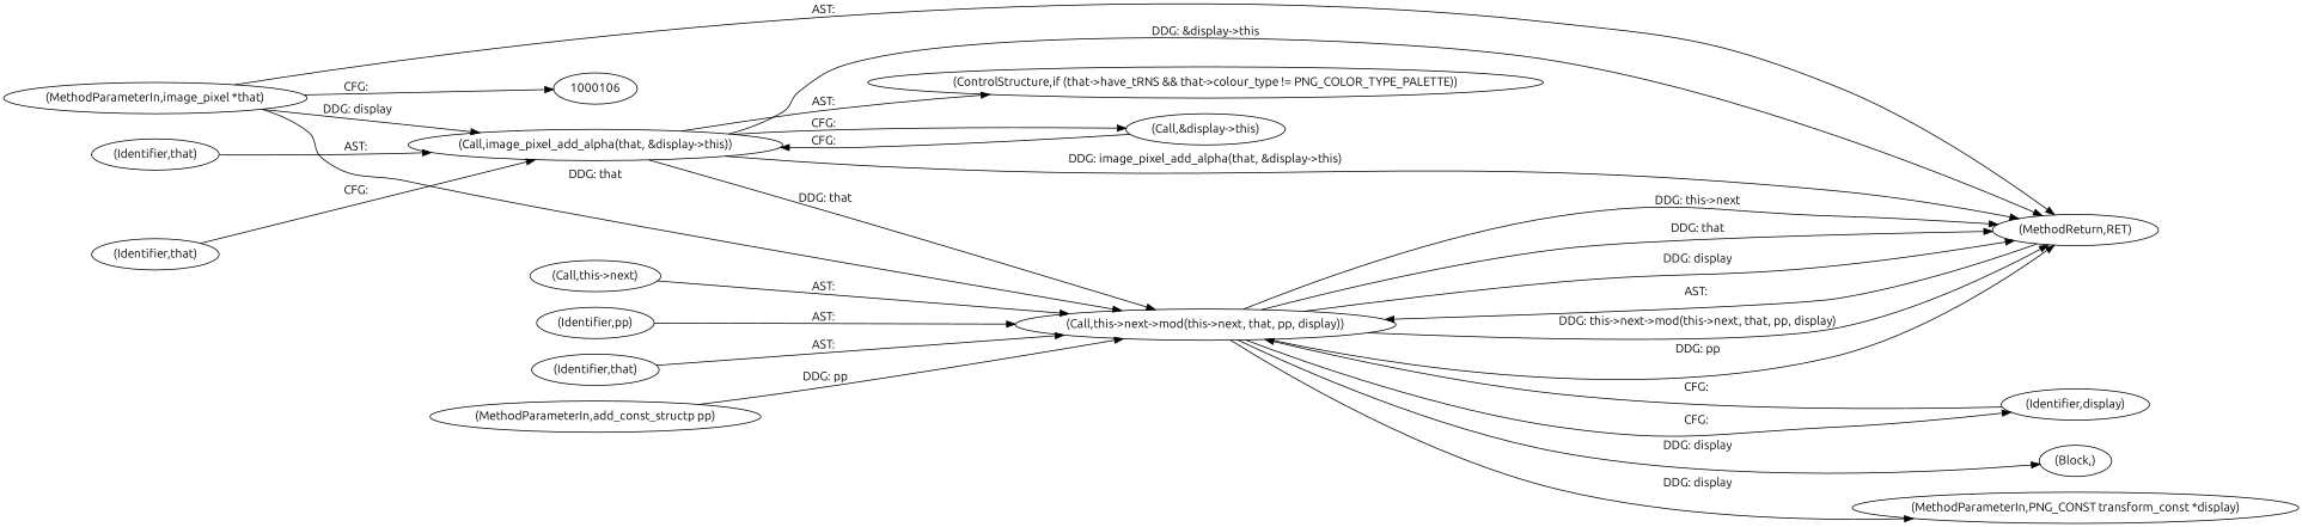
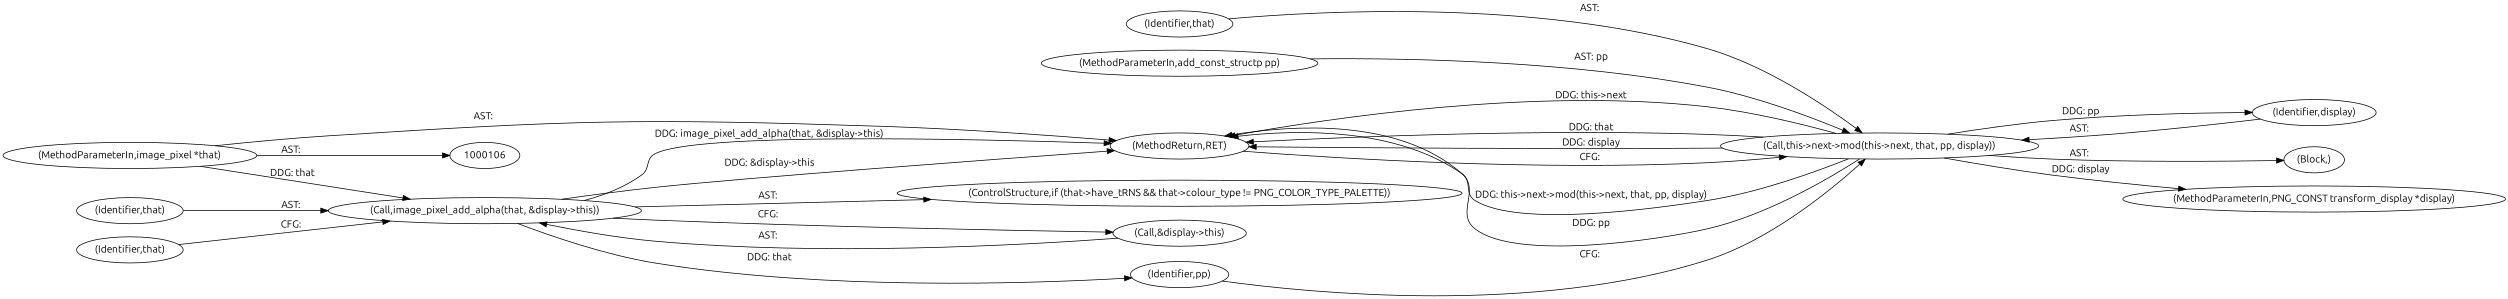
  digraph {
    fontname=Ubuntu
    rankdir=LR
    node [fontname=Ubuntu]
    edge [fontname=Ubuntu]
    n1 [label="(Call,image_pixel_add_alpha(that, &display->this))"]
    n2 [label="(Call,this->next->mod(this->next, that, pp, display))"]
    n3 [label="(MethodReturn,RET)"]
    n4 [label="(ControlStructure,if (that->have_tRNS && that->colour_type != PNG_COLOR_TYPE_PALETTE))"]
    n5 [label="(Call,&display->this)"]
    n6 [label="(Identifier,display)"]
    n7 [label="(Block,)"]
-   n8 [label="(MethodParameterIn,PNG_CONST transform_const *display)"]
+   n8 [label="(MethodParameterIn,PNG_CONST transform_display *display)"]
    n9 [label="(MethodParameterIn,image_pixel *that)"]
    1000106
    n11 [label="(Identifier,pp)"]
    n12 [label="(Identifier,that)"]
    n13 [label="(Identifier,that)"]
    n14 [label="(MethodParameterIn,add_const_structp pp)"]
-   n15 [label="(Call,this->next)"]
    n16 [label="(Identifier,that)"]
-   n1 -> n2 [label="DDG: that"]
+   n1 -> n11 [label="DDG: that"]
    n1 -> n3 [label="DDG: image_pixel_add_alpha(that, &display->this)"]
    n1 -> n3 [label="DDG: &display->this"]
    n1 -> n4 [label="AST: "]
    n1 -> n5 [label="CFG: "]
    n2 -> n3 [label="DDG: this->next->mod(this->next, that, pp, display)"]
    n2 -> n3 [label="DDG: pp"]
    n2 -> n3 [label="DDG: this->next"]
    n2 -> n3 [label="DDG: that"]
    n2 -> n3 [label="DDG: display"]
-   n2 -> n6 [label="CFG: "]
-   n2 -> n7 [label="DDG: display"]
+   n2 -> n6 [label="DDG: pp"]
+   n2 -> n7 [label="AST: "]
    n2 -> n8 [label="DDG: display"]
-   n3 -> n2 [label="AST: "]
-   n5 -> n1 [label="CFG: "]
-   n6 -> n2 [label="CFG: "]
-   n9 -> n1 [label="DDG: display"]
-   n9 -> n2 [label="DDG: that"]
+   n3 -> n2 [label="CFG: "]
+   n5 -> n1 [label="AST: "]
+   n6 -> n2 [label="AST: "]
+   n9 -> n1 [label="DDG: that"]
    n9 -> n3 [label="AST: "]
-   n9 -> 1000106 [label="CFG: "]
-   n11 -> n2 [label="AST: "]
+   n9 -> 1000106 [label="AST: "]
+   n11 -> n2 [label="CFG: "]
    n12 -> n1 [label="AST: "]
    n13 -> n2 [label="AST: "]
-   n14 -> n2 [label="DDG: pp"]
-   n15 -> n2 [label="AST: "]
+   n14 -> n2 [label="AST: pp"]
    n16 -> n1 [label="CFG: "]
  }
